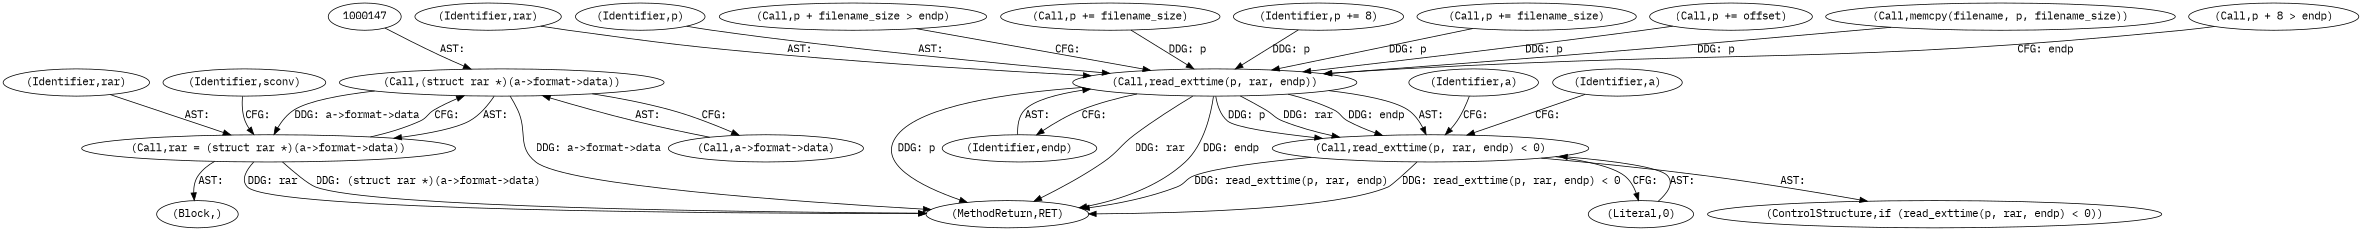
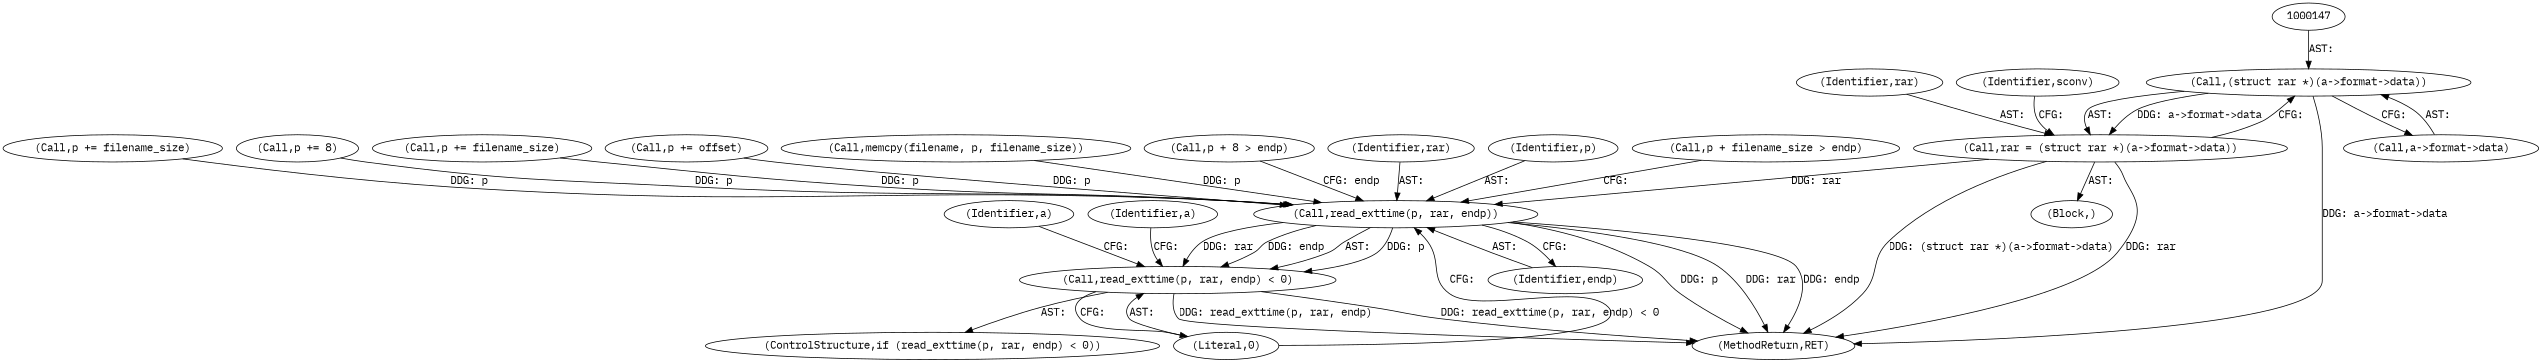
  digraph {
    fontname="IBM Plex Mono"
    node [fontname="IBM Plex Mono"]
    edge [fontname="IBM Plex Mono"]
    n1 [label="(Call,(struct rar *)(a->format->data))"]
    n2 [label="(Call,rar = (struct rar *)(a->format->data))"]
    n3 [label="(MethodReturn,RET)"]
    n4 [label="(Call,a->format->data)"]
    n5 [label="(Call,read_exttime(p, rar, endp))"]
    n6 [label="(Block,)"]
    n7 [label="(Call,read_exttime(p, rar, endp) < 0)"]
    n8 [label="(Identifier,endp)"]
    n9 [label="(Literal,0)"]
    n10 [label="(ControlStructure,if (read_exttime(p, rar, endp) < 0))"]
    n11 [label="(Identifier,a)"]
    n12 [label="(Call,p + 8 > endp)"]
    n13 [label="(Identifier,rar)"]
    n14 [label="(Identifier,rar)"]
    n15 [label="(Identifier,a)"]
    n16 [label="(Identifier,p)"]
    n17 [label="(Call,p + filename_size > endp)"]
    n18 [label="(Call,p += filename_size)"]
-   n19 [label="(Identifier,p += 8)"]
+   n19 [label="(Call,p += 8)"]
    n20 [label="(Call,p += filename_size)"]
    n21 [label="(Call,p += offset)"]
    n22 [label="(Identifier,sconv)"]
    n23 [label="(Call,memcpy(filename, p, filename_size))"]
    1000147
    n1 -> n2 [label="AST: "]
    n1 -> n2 [label="DDG: a->format->data"]
    n1 -> n3 [label="DDG: a->format->data"]
    n1 -> n4 [label="CFG: "]
    n2 -> n1 [label="CFG: "]
    n2 -> n3 [label="DDG: rar"]
    n2 -> n3 [label="DDG: (struct rar *)(a->format->data)"]
+   n2 -> n5 [label="DDG: rar"]
    n2 -> n6 [label="AST: "]
    n4 -> n1 [label="AST: "]
    n5 -> n3 [label="DDG: p"]
    n5 -> n3 [label="DDG: rar"]
    n5 -> n3 [label="DDG: endp"]
    n5 -> n7 [label="AST: "]
    n5 -> n7 [label="DDG: p"]
    n5 -> n7 [label="DDG: rar"]
    n5 -> n7 [label="DDG: endp"]
    n5 -> n8 [label="CFG: "]
    n7 -> n3 [label="DDG: read_exttime(p, rar, endp)"]
    n7 -> n3 [label="DDG: read_exttime(p, rar, endp) < 0"]
    n7 -> n9 [label="CFG: "]
    n7 -> n10 [label="AST: "]
    n8 -> n5 [label="AST: "]
+   n9 -> n5 [label="CFG: "]
    n9 -> n7 [label="AST: "]
    n11 -> n7 [label="CFG: "]
    n12 -> n5 [label="CFG: endp"]
    n13 -> n5 [label="AST: "]
    n14 -> n2 [label="AST: "]
    n15 -> n7 [label="CFG: "]
    n16 -> n5 [label="AST: "]
    n17 -> n5 [label="CFG: "]
    n18 -> n5 [label="DDG: p"]
    n19 -> n5 [label="DDG: p"]
    n20 -> n5 [label="DDG: p"]
    n21 -> n5 [label="DDG: p"]
    n22 -> n2 [label="CFG: "]
    n23 -> n5 [label="DDG: p"]
    1000147 -> n1 [label="AST: "]
  }
